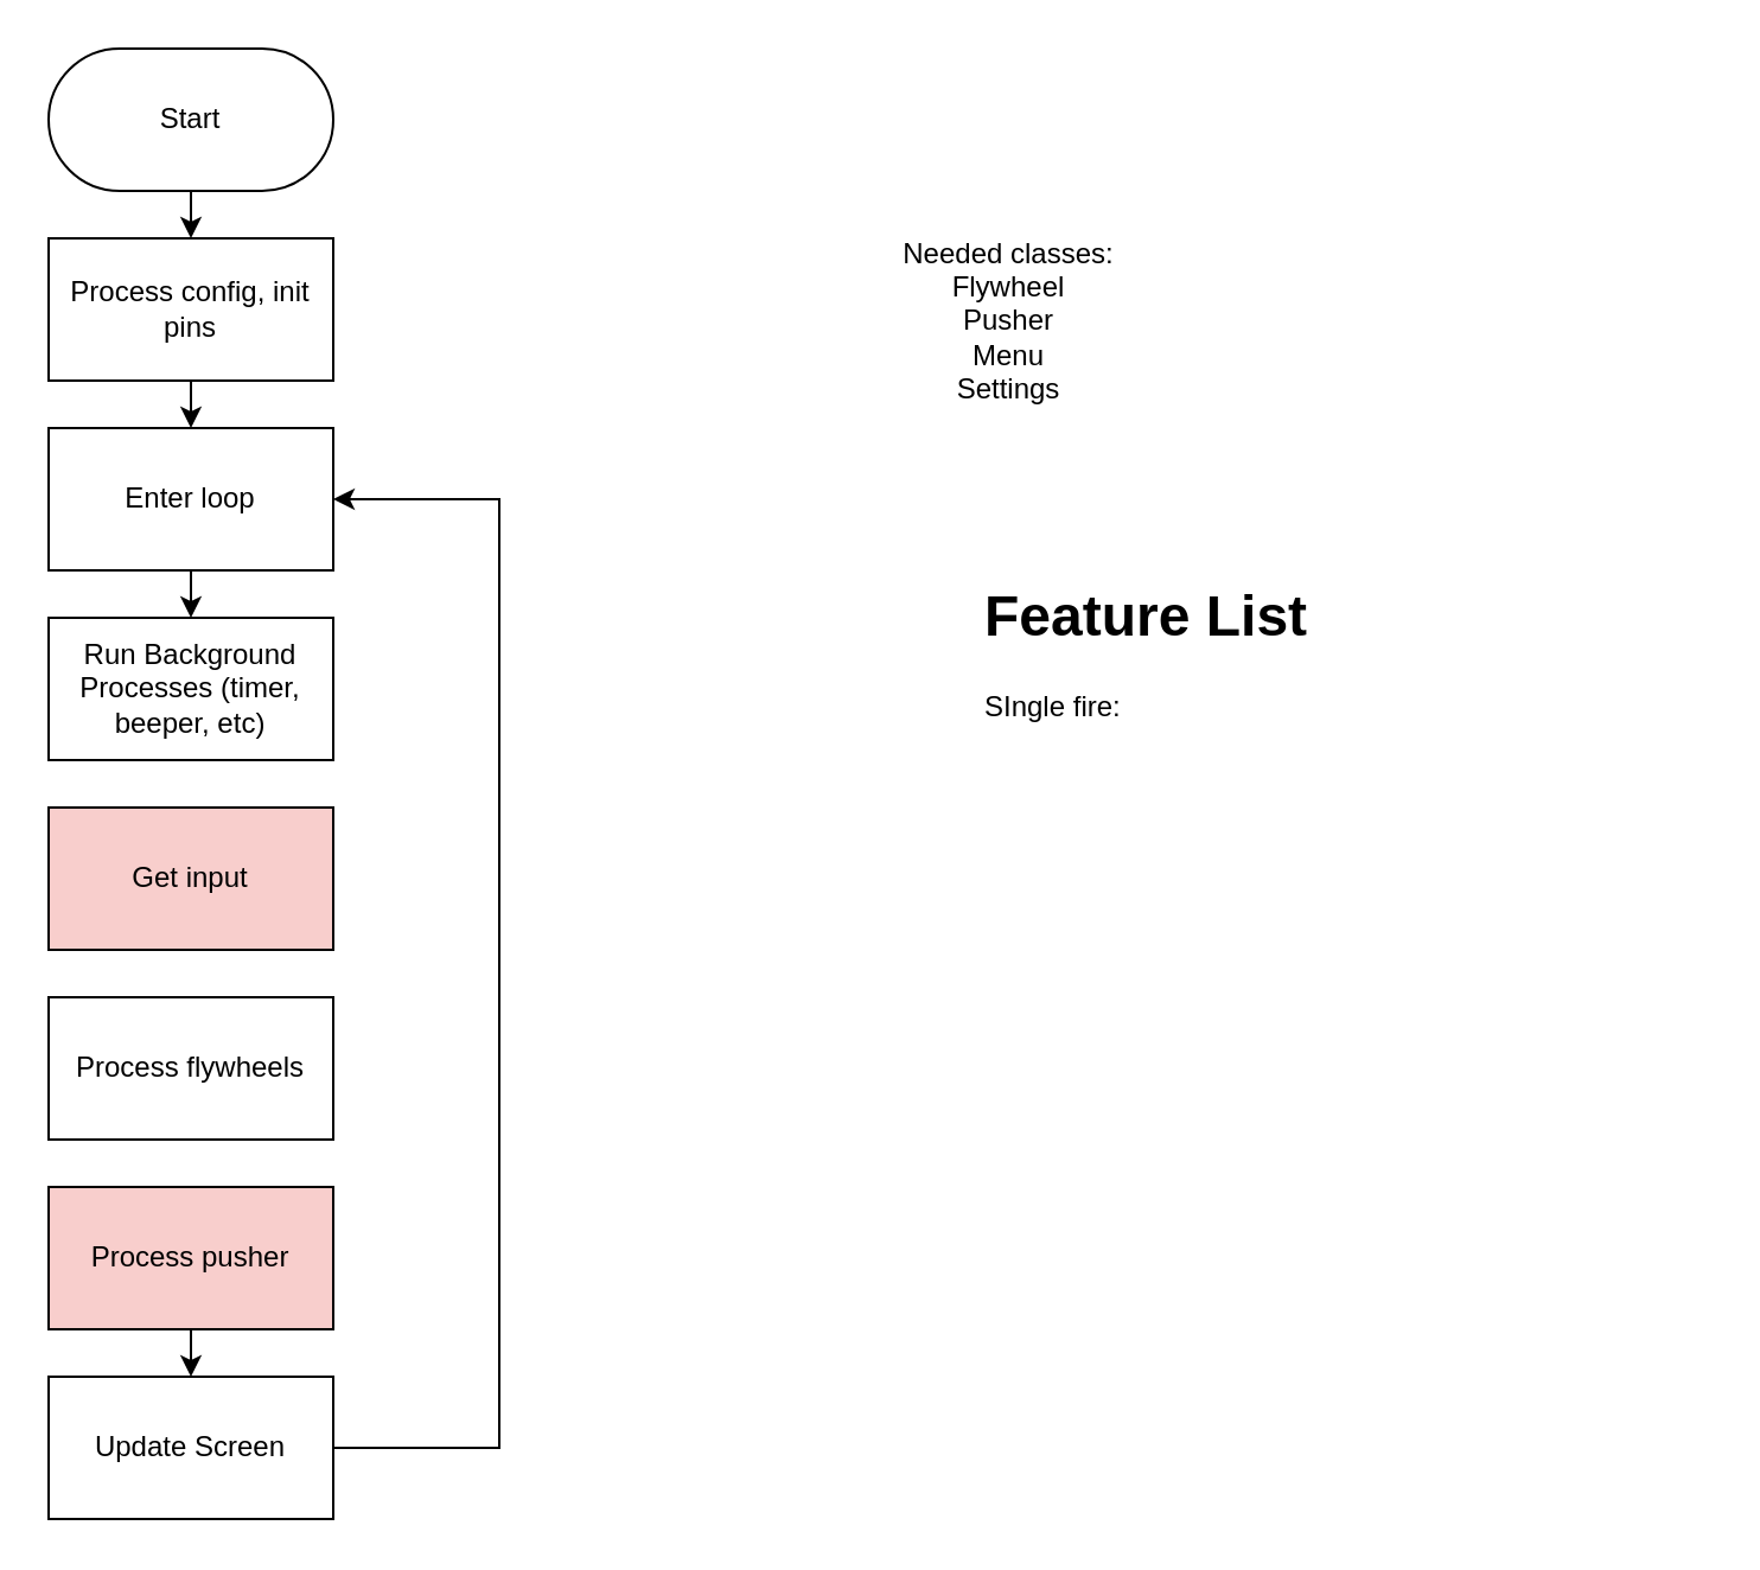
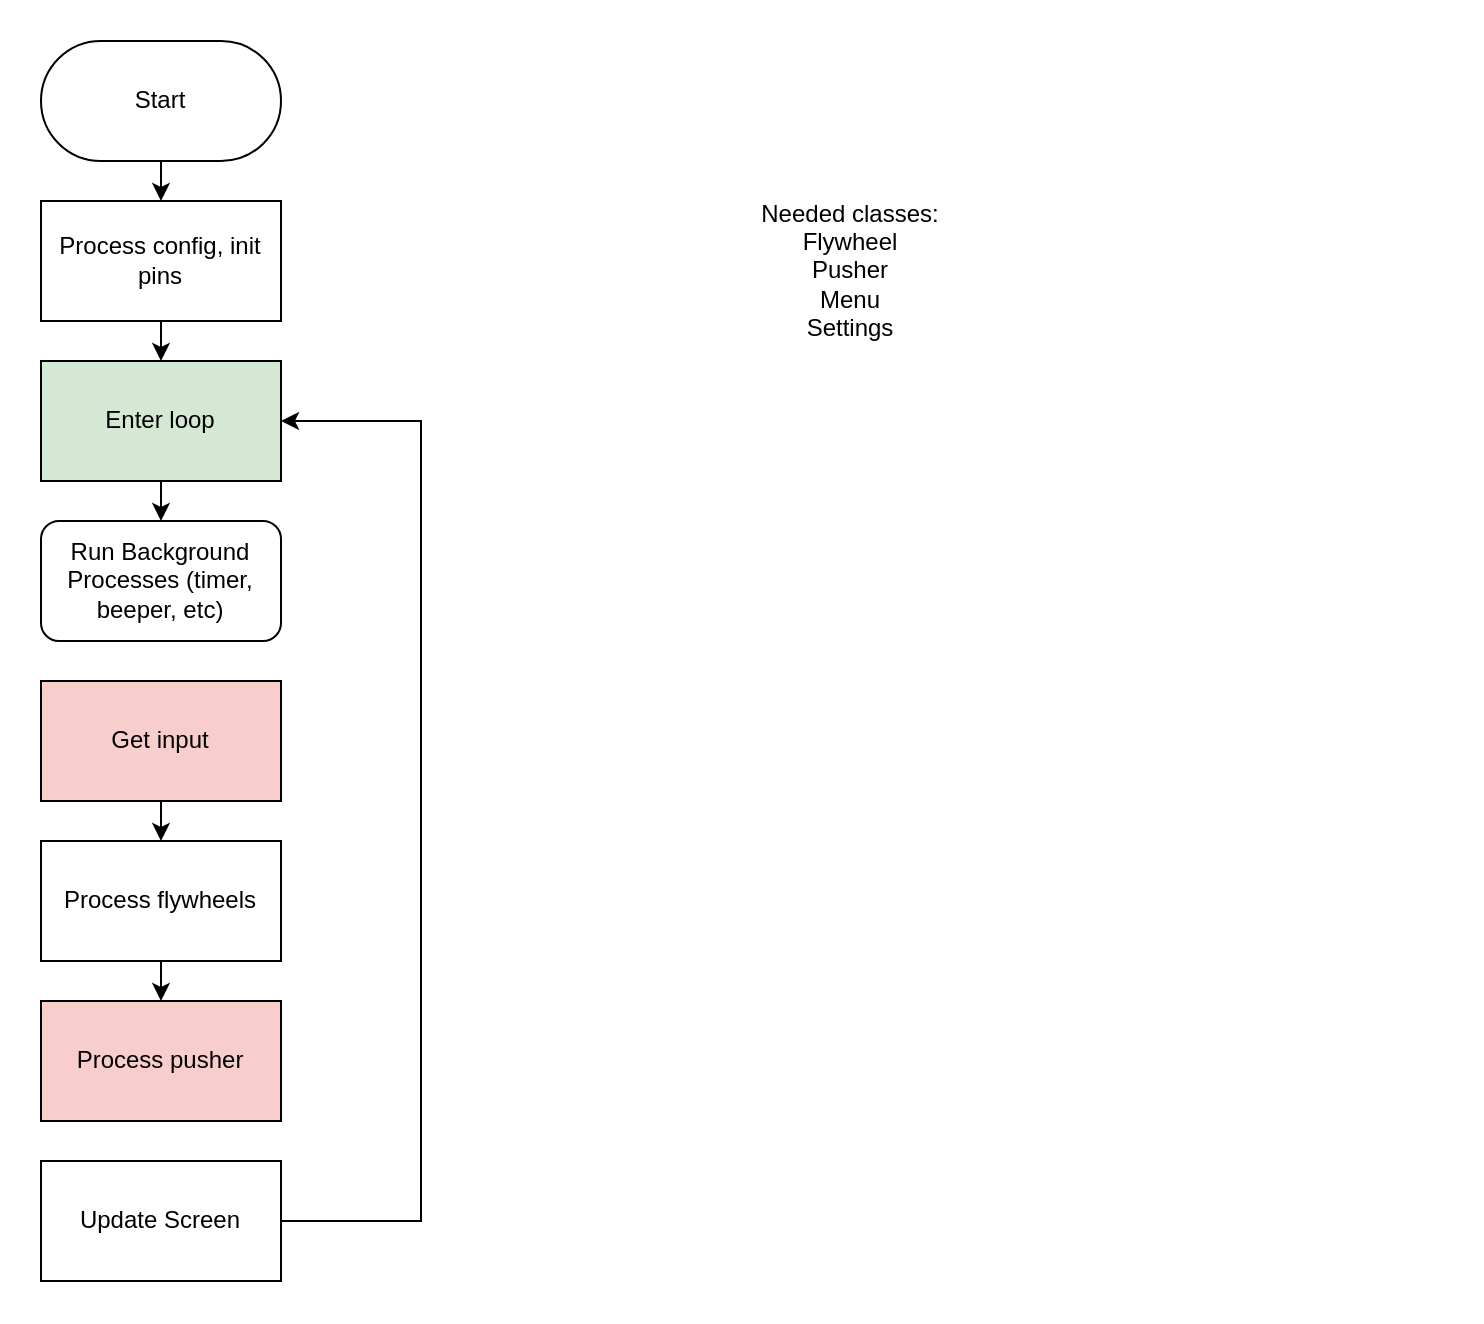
  <mxCell id="0" />
  <mxCell id="1" parent="0" />
  <mxCell id="2" style="edgeStyle=orthogonalEdgeStyle;rounded=0;orthogonalLoop=1;jettySize=auto;html=1;exitX=0.5;exitY=1;exitDx=0;exitDy=0;entryX=0.5;entryY=0;entryDx=0;entryDy=0;" parent="1" source="3" target="5" edge="1"><mxGeometry relative="1" as="geometry" /></mxCell>
  <mxCell id="3" value="Start" style="rounded=1;whiteSpace=wrap;html=1;arcSize=50;" parent="1" vertex="1"><mxGeometry x="20" y="20" width="120" height="60" as="geometry" /></mxCell>
  <mxCell id="4" style="edgeStyle=orthogonalEdgeStyle;rounded=0;orthogonalLoop=1;jettySize=auto;html=1;exitX=0.5;exitY=1;exitDx=0;exitDy=0;entryX=0.5;entryY=0;entryDx=0;entryDy=0;" parent="1" source="5" target="7" edge="1"><mxGeometry relative="1" as="geometry" /></mxCell>
  <mxCell id="5" value="Process config, init pins" style="rounded=0;whiteSpace=wrap;html=1;" parent="1" vertex="1"><mxGeometry x="20" y="100" width="120" height="60" as="geometry" /></mxCell>
  <mxCell id="6" style="edgeStyle=orthogonalEdgeStyle;rounded=0;orthogonalLoop=1;jettySize=auto;html=1;exitX=0.5;exitY=1;exitDx=0;exitDy=0;entryX=0.5;entryY=0;entryDx=0;entryDy=0;" parent="1" source="7" target="16" edge="1"><mxGeometry relative="1" as="geometry" /></mxCell>
- <mxCell id="7" value="Enter loop" style="rounded=0;whiteSpace=wrap;html=1;" parent="1" vertex="1"><mxGeometry x="20" y="180" width="120" height="60" as="geometry" /></mxCell>
+ <mxCell id="7" value="Enter loop" style="rounded=0;whiteSpace=wrap;html=1;fillColor=#d5e8d4;" parent="1" vertex="1"><mxGeometry x="20" y="180" width="120" height="60" as="geometry" /></mxCell>
+ <mxCell id="8" style="edgeStyle=orthogonalEdgeStyle;rounded=0;orthogonalLoop=1;jettySize=auto;html=1;exitX=0.5;exitY=1;exitDx=0;exitDy=0;entryX=0.5;entryY=0;entryDx=0;entryDy=0;" parent="1" source="9" target="11" edge="1"><mxGeometry relative="1" as="geometry" /></mxCell>
  <mxCell id="9" value="Get input" style="rounded=0;whiteSpace=wrap;html=1;fillColor=#f8cecc;" parent="1" vertex="1"><mxGeometry x="20" y="340" width="120" height="60" as="geometry" /></mxCell>
+ <mxCell id="10" style="edgeStyle=orthogonalEdgeStyle;rounded=0;orthogonalLoop=1;jettySize=auto;html=1;exitX=0.5;exitY=1;exitDx=0;exitDy=0;entryX=0.5;entryY=0;entryDx=0;entryDy=0;" parent="1" source="11" target="13" edge="1"><mxGeometry relative="1" as="geometry" /></mxCell>
  <mxCell id="11" value="Process flywheels" style="rounded=0;whiteSpace=wrap;html=1;" parent="1" vertex="1"><mxGeometry x="20" y="420" width="120" height="60" as="geometry" /></mxCell>
- <mxCell id="12" style="edgeStyle=orthogonalEdgeStyle;rounded=0;orthogonalLoop=1;jettySize=auto;html=1;exitX=0.5;exitY=1;exitDx=0;exitDy=0;entryX=0.5;entryY=0;entryDx=0;entryDy=0;" parent="1" source="13" target="15" edge="1"><mxGeometry relative="1" as="geometry" /></mxCell>
  <mxCell id="13" value="Process pusher" style="rounded=0;whiteSpace=wrap;html=1;fillColor=#f8cecc;" parent="1" vertex="1"><mxGeometry x="20" y="500" width="120" height="60" as="geometry" /></mxCell>
  <mxCell id="14" style="edgeStyle=orthogonalEdgeStyle;rounded=0;orthogonalLoop=1;jettySize=auto;html=1;exitX=1;exitY=0.5;exitDx=0;exitDy=0;entryX=1;entryY=0.5;entryDx=0;entryDy=0;" parent="1" source="15" target="7" edge="1"><mxGeometry relative="1" as="geometry"><mxPoint x="170" y="230" as="targetPoint" /><Array as="points"><mxPoint x="210" y="610" /><mxPoint x="210" y="210" /></Array></mxGeometry></mxCell>
  <mxCell id="15" value="Update Screen" style="rounded=0;whiteSpace=wrap;html=1;" parent="1" vertex="1"><mxGeometry x="20" y="580" width="120" height="60" as="geometry" /></mxCell>
- <mxCell id="16" value="Run Background Processes (timer, beeper, etc)" style="rounded=0;whiteSpace=wrap;html=1;" parent="1" vertex="1"><mxGeometry x="20" y="260" width="120" height="60" as="geometry" /></mxCell>
+ <mxCell id="16" value="Run Background Processes (timer, beeper, etc)" style="whiteSpace=wrap;html=1;rounded=1;" parent="1" vertex="1"><mxGeometry x="20" y="260" width="120" height="60" as="geometry" /></mxCell>
  <mxCell id="17" value="Needed classes:&lt;br&gt;Flywheel&lt;br&gt;Pusher&lt;br&gt;Menu&lt;br&gt;Settings" style="text;html=1;strokeColor=none;fillColor=none;align=center;verticalAlign=middle;whiteSpace=wrap;rounded=0;" parent="1" vertex="1"><mxGeometry x="300" y="60" width="250" height="150" as="geometry" /></mxCell>
- <mxCell id="18" value="&lt;h1&gt;Feature List&lt;/h1&gt;&lt;p&gt;SIngle fire:&lt;/p&gt;&lt;p&gt;&lt;span style=&quot;white-space: pre;&quot;&gt;&#09;&lt;/span&gt;&lt;br&gt;&lt;/p&gt;" style="text;html=1;strokeColor=none;fillColor=none;spacing=5;spacingTop=-20;whiteSpace=wrap;overflow=hidden;rounded=0;" parent="1" vertex="1"><mxGeometry x="410" y="240" width="310" height="210" as="geometry" /></mxCell>
